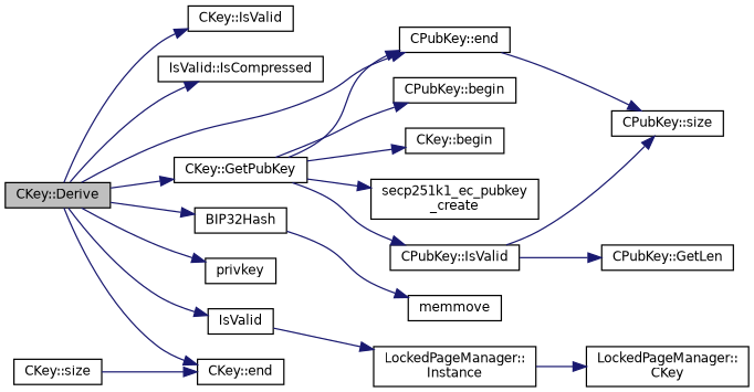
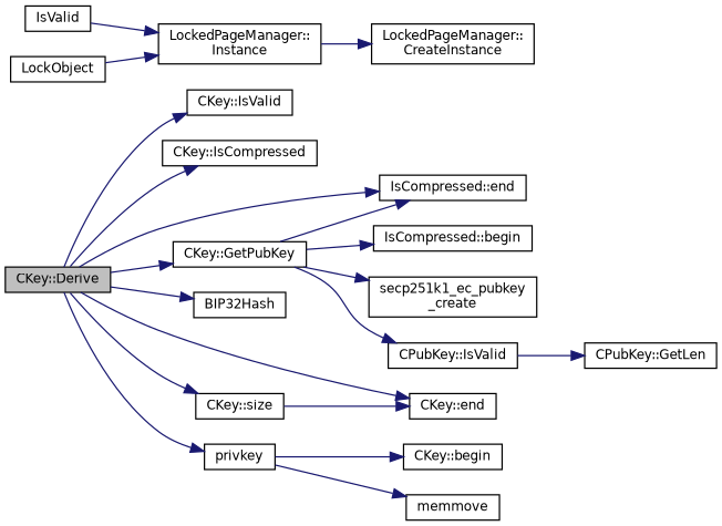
  digraph {
    rankdir=LR
    node [color=black fillcolor=white fontname=Helvetica fontsize=10 shape=record style=filled]
    edge [color=midnightblue fontname=Helvetica fontsize=10 labelfontname=Helvetica labelfontsize=10 style=solid]
    n1 [fillcolor=grey75 fontcolor=black height=0.2 label="CKey::Derive" width=0.4]
    n2 [height=0.2 label="CKey::IsValid" width=0.4]
-   n3 [height=0.2 label="IsValid::IsCompressed" width=0.4]
+   n3 [height=0.2 label="CKey::IsCompressed" width=0.4]
    n4 [height=0.2 label="CKey::GetPubKey" width=0.4]
-   n5 [height=0.2 label="CPubKey::end" width=0.4]
+   n5 [height=0.2 label="IsCompressed::end" width=0.4]
    n6 [height=0.2 label=BIP32Hash width=0.4]
    n7 [height=0.2 label="CKey::end" width=0.4]
    n8 [height=0.2 label=privkey width=0.4]
    n9 [height=0.2 label=IsValid width=0.4]
+   n10 [height=0.2 label=LockObject width=0.4]
    n11 [height=0.2 label="LockedPageManager::\lInstance" width=0.4]
-   n12 [height=0.2 label="CPubKey::begin" width=0.4]
+   n12 [height=0.2 label="IsCompressed::begin" width=0.4]
    n13 [height=0.2 label="CKey::begin" width=0.4]
    n14 [height=0.2 label="secp251k1_ec_pubkey\l_create" width=0.4]
    n15 [height=0.2 label="CPubKey::IsValid" width=0.4]
-   n16 [height=0.2 label="CPubKey::size" width=0.4]
    n17 [height=0.2 label=memmove width=0.4]
-   n18 [height=0.2 label="LockedPageManager::\lCKey" width=0.4]
+   n18 [height=0.2 label="LockedPageManager::\lCreateInstance" width=0.4]
    n19 [height=0.2 label="CPubKey::GetLen" width=0.4]
    n20 [height=0.2 label="CKey::size" width=0.4]
    n1 -> n2
    n1 -> n3
    n1 -> n4
    n1 -> n5
    n1 -> n6
    n1 -> n7
    n1 -> n8
-   n1 -> n9
+   n1 -> n20
    n4 -> n5
    n4 -> n12
-   n4 -> n13
+   n8 -> n13
    n4 -> n14
    n4 -> n15
-   n5 -> n16
-   n6 -> n17
+   n8 -> n17
    n9 -> n11
+   n10 -> n11
    n11 -> n18
-   n15 -> n16
    n15 -> n19
    n20 -> n7
  }
